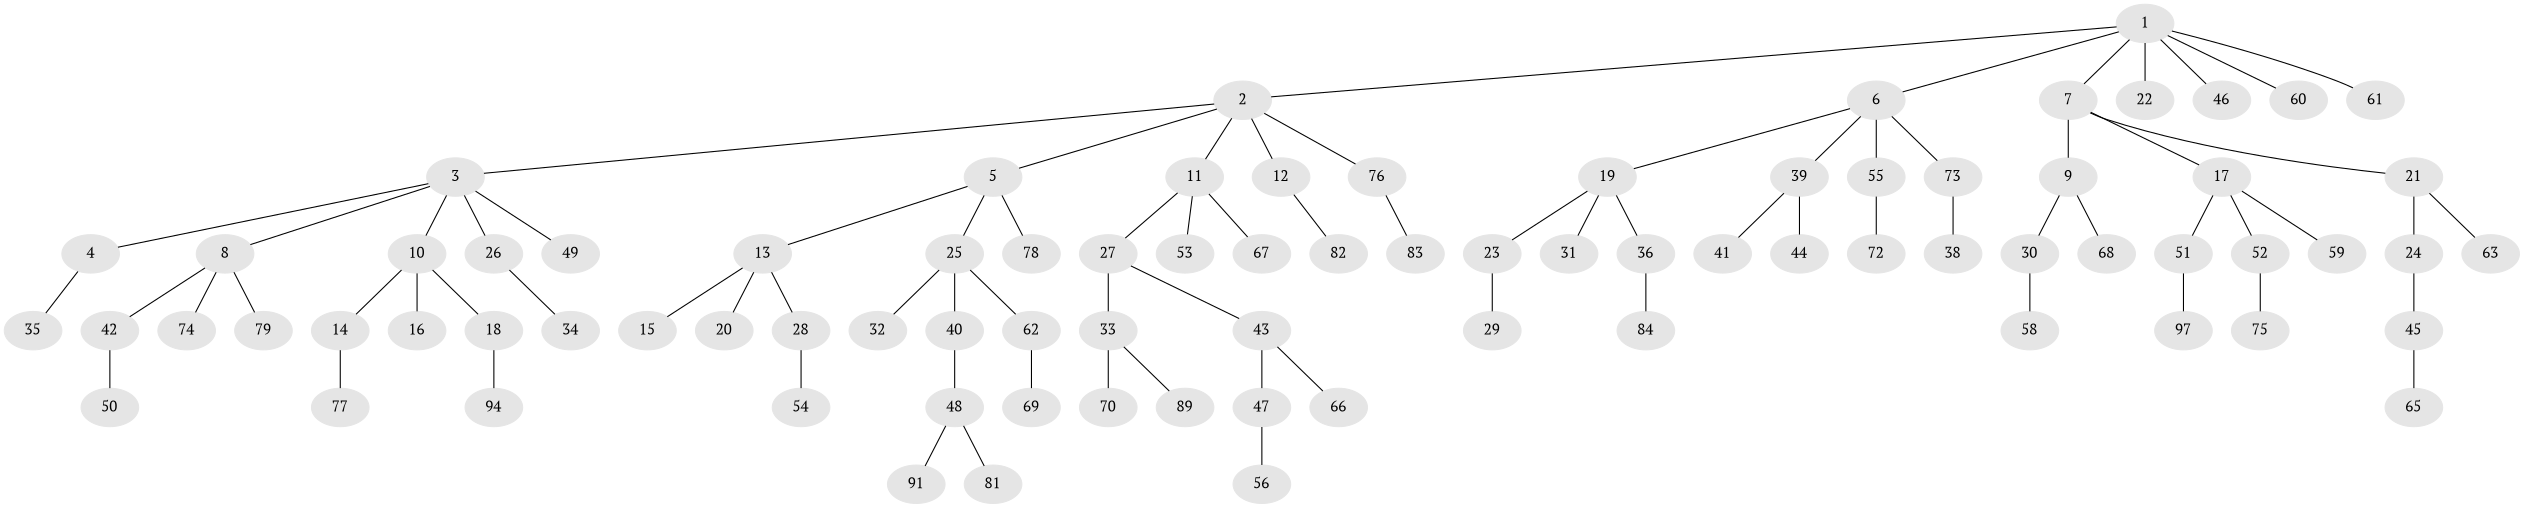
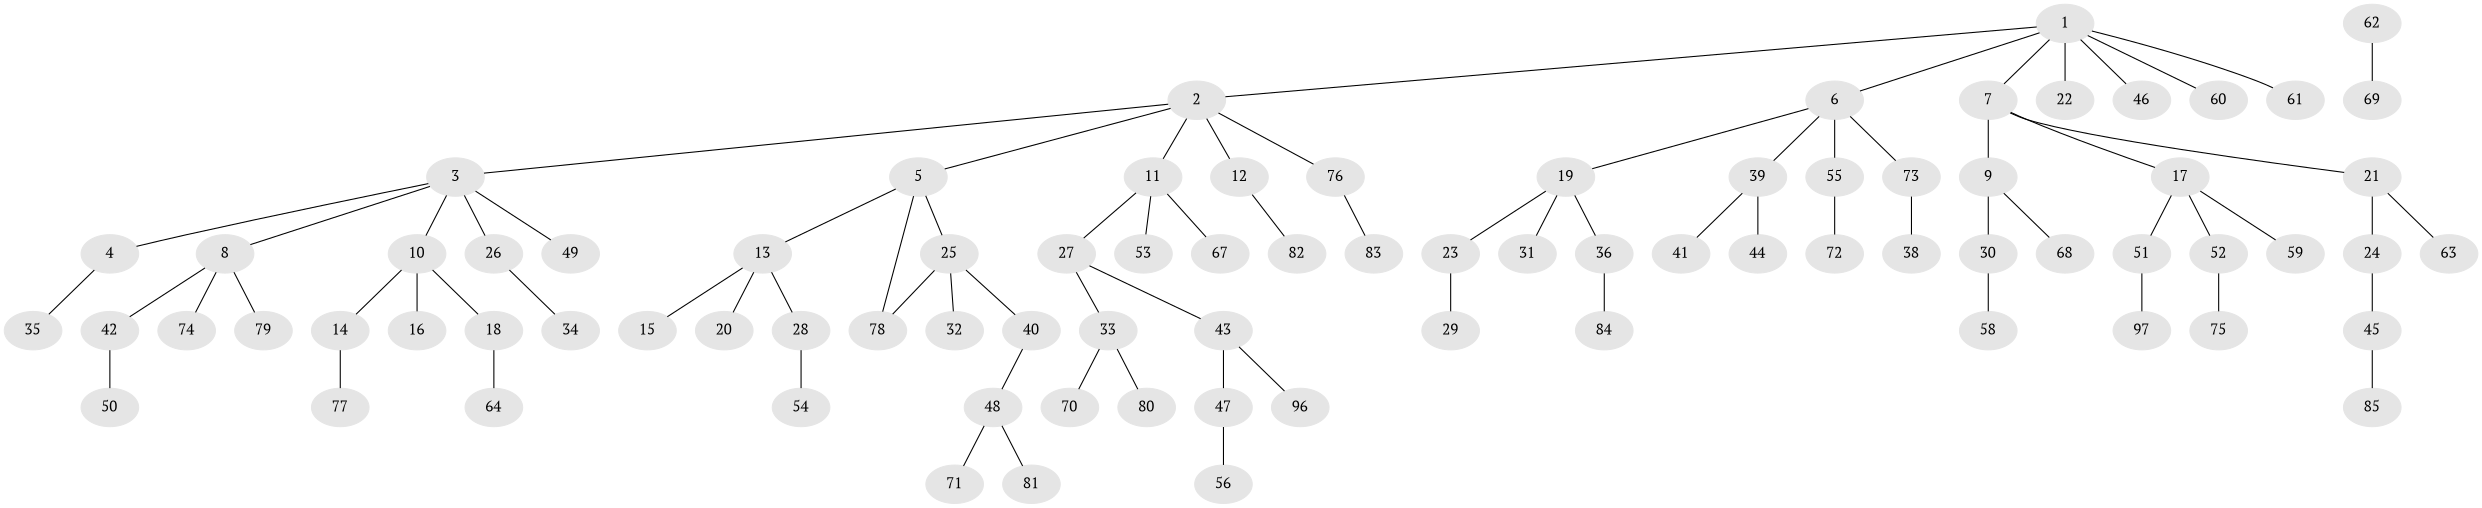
  graph {
    fontname="PT Serif"
    node [color=gray90 fontname="PT Serif" style=filled]
    edge [fontname="PT Serif"]
    1
    2
    6
    7
    22
    46
    60
    61
    3
    5
    11
    12
    76
    19
    39
    55
    73
    9
    17
    21
    4
    8
    10
    26
    49
    13
    25
    78
    27
    53
    67
    82
    83
    35
    42
    74
    79
    14
    16
    18
    34
    15
    20
    28
    32
    40
    62
    23
    31
    36
    41
    44
    72
    38
    30
    68
    51
    52
    59
    24
    63
    50
    58
    77
-   64 [label=94]
+   64
    33
    43
    54
    n69 [label=97]
    75
    29
    84
    45
-   65
+   65 [label=85]
    48
    69
    70
-   80 [label=89]
+   80
    47
-   66
-   71 [label=91]
+   66 [label=96]
+   71
    81
    56
    1 -- 2
    1 -- 6
    1 -- 7
    1 -- 22
    1 -- 46
    1 -- 60
    1 -- 61
    2 -- 3
    2 -- 5
    2 -- 11
    2 -- 12
    2 -- 76
    6 -- 19
    6 -- 39
    6 -- 55
    6 -- 73
    7 -- 9
    7 -- 17
    7 -- 21
    3 -- 4
    3 -- 8
    3 -- 10
    3 -- 26
    3 -- 49
    5 -- 13
    5 -- 25
    5 -- 78
    11 -- 27
    11 -- 53
    11 -- 67
    12 -- 82
    76 -- 83
    19 -- 23
    19 -- 31
    19 -- 36
    39 -- 41
    39 -- 44
    55 -- 72
    73 -- 38
    9 -- 30
    9 -- 68
    17 -- 51
    17 -- 52
    17 -- 59
    21 -- 24
    21 -- 63
    4 -- 35
    8 -- 42
    8 -- 74
    8 -- 79
    10 -- 14
    10 -- 16
    10 -- 18
    26 -- 34
    13 -- 15
    13 -- 20
    13 -- 28
    25 -- 32
    25 -- 40
-   25 -- 62
+   25 -- 78
    27 -- 33
    27 -- 43
    42 -- 50
    14 -- 77
    18 -- 64
    28 -- 54
    40 -- 48
    62 -- 69
    23 -- 29
    36 -- 84
    30 -- 58
    51 -- n69
    52 -- 75
    24 -- 45
    33 -- 70
    33 -- 80
    43 -- 47
    43 -- 66
    45 -- 65
    48 -- 71
    48 -- 81
    47 -- 56
  }
